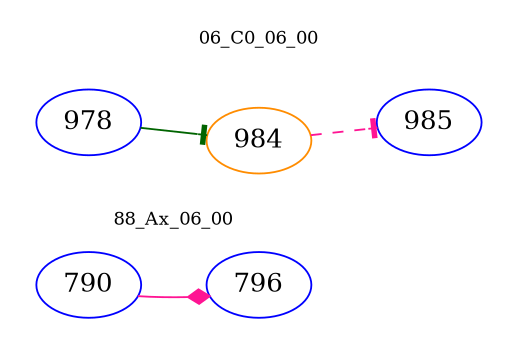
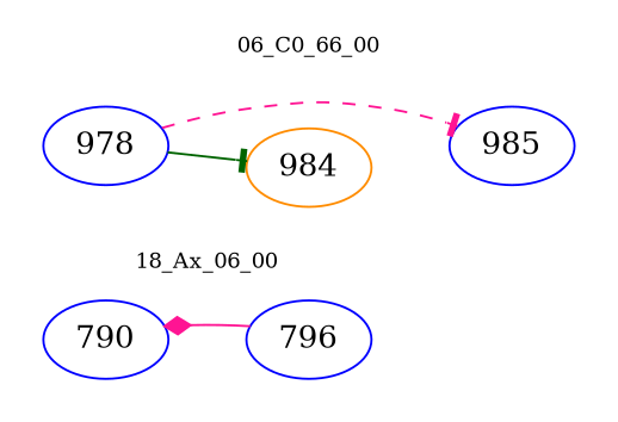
  digraph {
    rankdir=LR
    node [color=blue]
    edge [arrowhead=tee color=deeppink style=solid]
    n1 [label=790]
    n2 [label=796]
    n3 [label=978]
    n4 [color=darkorange label=984]
    n5 [label=985]
    subgraph cluster_1 {
      color=white
      fontsize=10
-     label="88_Ax_06_00"
+     label="18_Ax_06_00"
      n1
      n2
    }
    subgraph cluster_2 {
      color=white
      fontsize=10
-     label="06_C0_06_00"
+     label="06_C0_66_00"
      n3
      n4
      n5
    }
-   n1 -> n2 [arrowhead=diamond]
+   n2 -> n1 [arrowhead=diamond]
    n3 -> n4 [color=darkgreen]
-   n4 -> n5 [style=dashed]
+   n3 -> n5 [style=dashed]
  }
